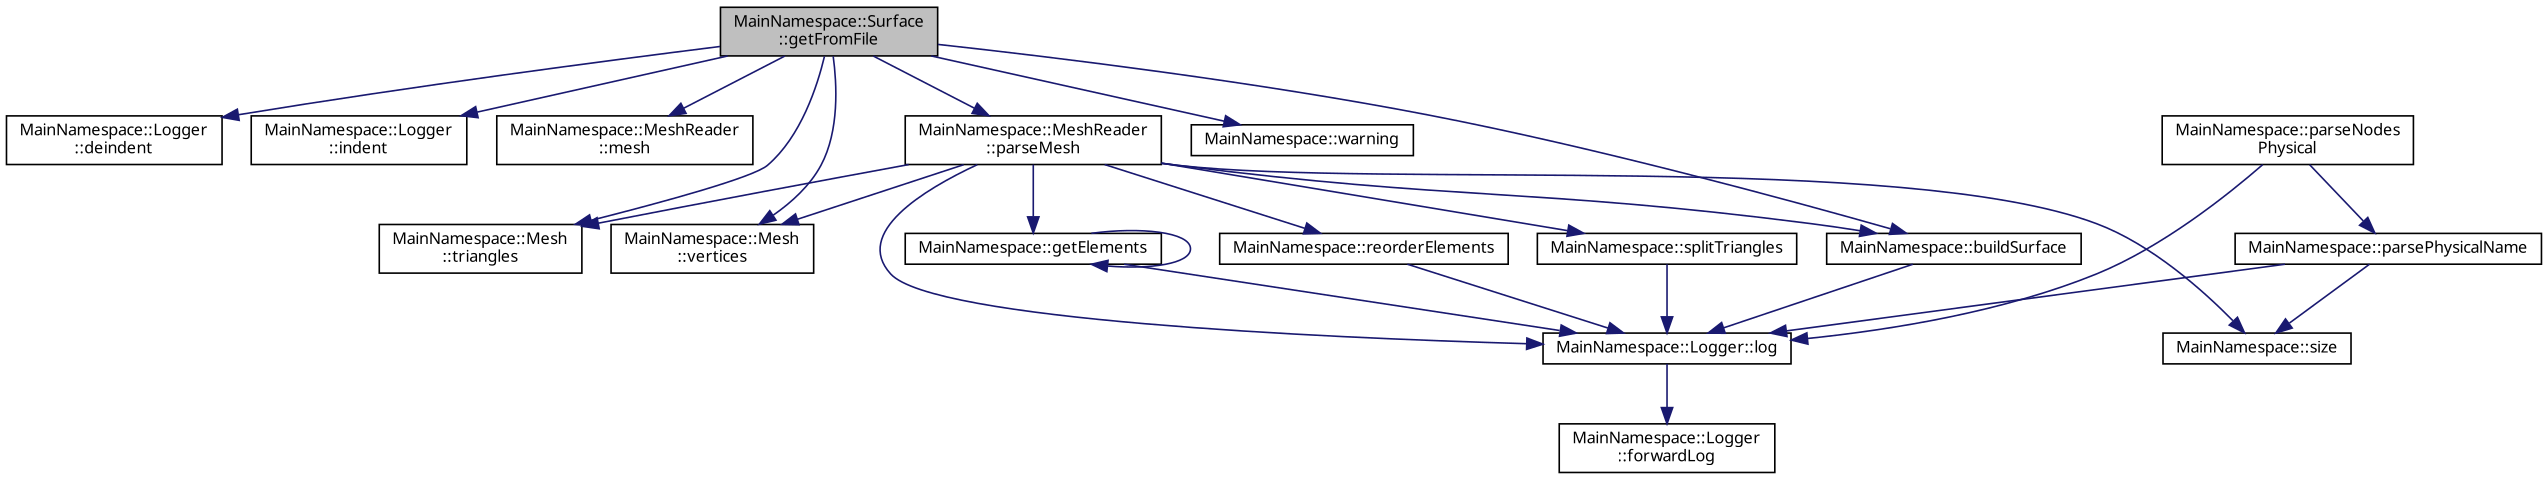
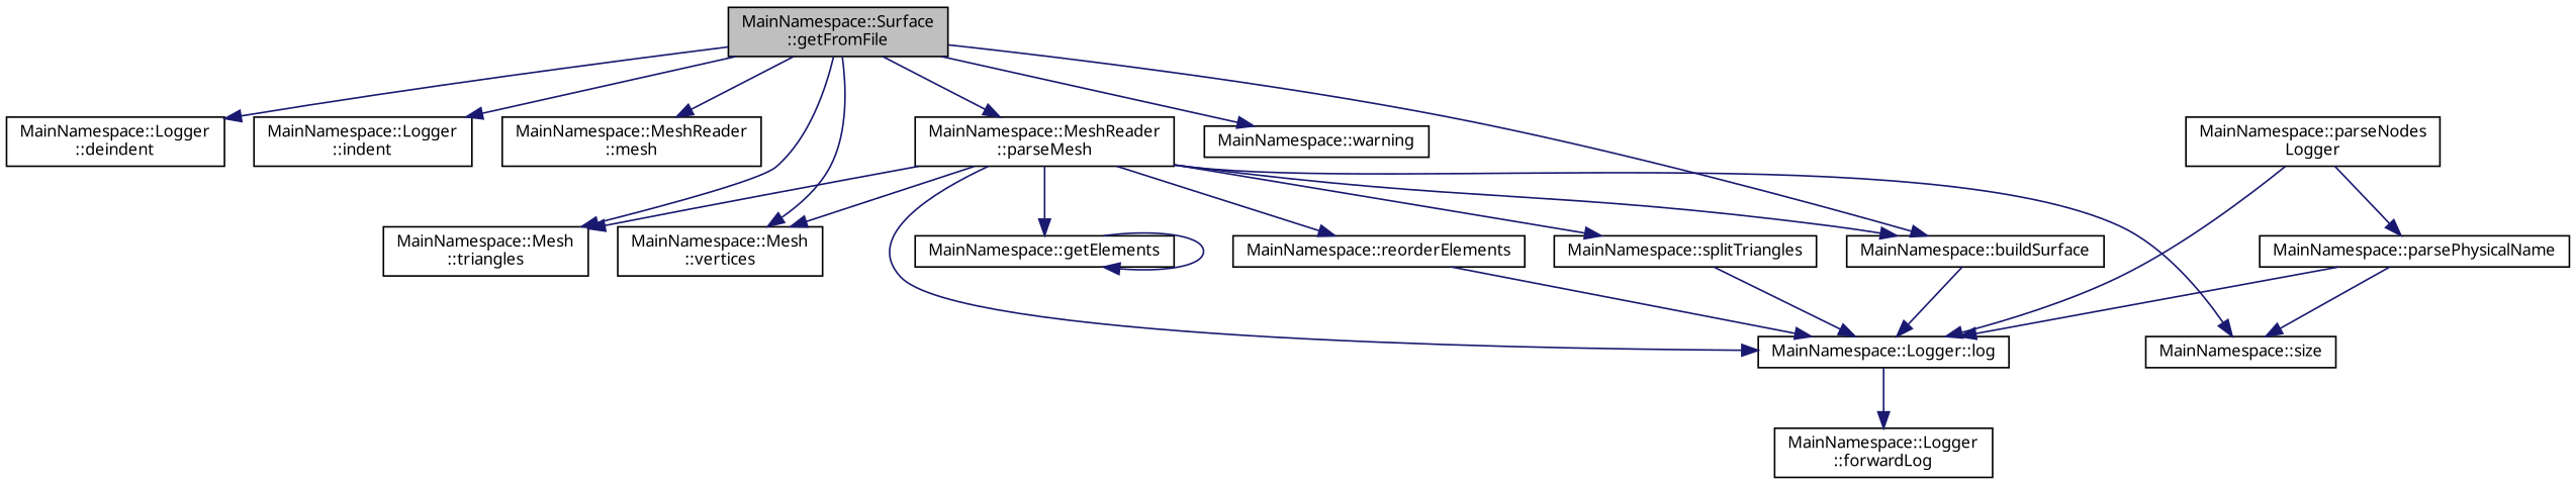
  digraph {
    fontname="Noto Sans"
    rankdir=TB
    node [color=black fillcolor=white fontname="Noto Sans" fontsize=10 shape=record style=filled]
    edge [color=midnightblue fontname="Noto Sans" fontsize=10 labelfontname=Helvetica labelfontsize=10 style=solid]
    n1 [fillcolor=grey75 fontcolor=black height=0.2 label="MainNamespace::Surface\l::getFromFile" width=0.4]
    n2 [height=0.2 label="MainNamespace::Logger\l::deindent" width=0.4]
    n3 [height=0.2 label="MainNamespace::Logger\l::indent" width=0.4]
    n4 [height=0.2 label="MainNamespace::MeshReader\l::mesh" width=0.4]
    n5 [height=0.2 label="MainNamespace::MeshReader\l::parseMesh" width=0.4]
    n6 [height=0.2 label="MainNamespace::Mesh\l::triangles" width=0.4]
    n7 [height=0.2 label="MainNamespace::Mesh\l::vertices" width=0.4]
    n8 [height=0.2 label="MainNamespace::warning" width=0.4]
    n9 [height=0.2 label="MainNamespace::buildSurface" width=0.4]
    n10 [height=0.2 label="MainNamespace::Logger::log" width=0.4]
    n11 [height=0.2 label="MainNamespace::Logger\l::forwardLog" width=0.4]
    n12 [height=0.2 label="MainNamespace::getElements" width=0.4]
    n13 [height=0.2 label="MainNamespace::size" width=0.4]
    n14 [height=0.2 label="MainNamespace::reorderElements" width=0.4]
    n15 [height=0.2 label="MainNamespace::splitTriangles" width=0.4]
-   n16 [height=0.2 label="MainNamespace::parseNodes\lPhysical" width=0.4]
+   n16 [height=0.2 label="MainNamespace::parseNodes\lLogger" width=0.4]
    n17 [height=0.2 label="MainNamespace::parsePhysicalName" width=0.4]
    n1 -> n2
    n1 -> n3
    n1 -> n4
    n1 -> n5
    n1 -> n6
    n1 -> n7
    n1 -> n8
    n1 -> n9
    n5 -> n6
    n5 -> n7
    n5 -> n9
    n5 -> n10
    n5 -> n12
    n5 -> n13
    n5 -> n14
    n5 -> n15
    n9 -> n10
    n10 -> n11
-   n12 -> n10
    n12 -> n12
    n14 -> n10
    n15 -> n10
    n16 -> n10
    n16 -> n17
    n17 -> n10
    n17 -> n13
  }
